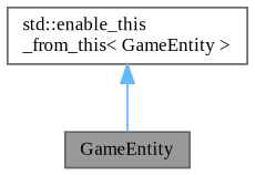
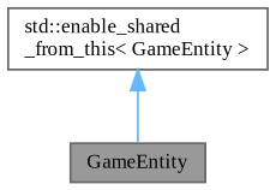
  digraph {
    fontname="Liberation Serif"
    node [color=gray40 fontname="Liberation Serif" fontsize=10 shape=box style=filled]
    n1 [fillcolor=grey60 fontcolor=black height=0.2 label=GameEntity width=0.4]
-   n2 [fillcolor=white height=0.2 label="std::enable_this\l_from_this\< GameEntity \>" width=0.4]
+   n2 [fillcolor=white height=0.2 label="std::enable_shared\l_from_this\< GameEntity \>" width=0.4]
    n2 -> n1 [color=steelblue1 dir=back fontname="Liberation Serif" fontsize=10 labelfontname=Helvetica labelfontsize=10 style=solid]
  }
